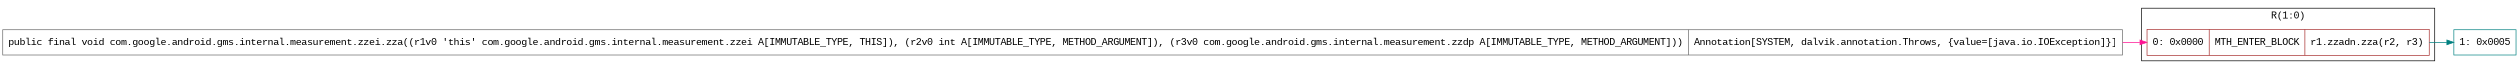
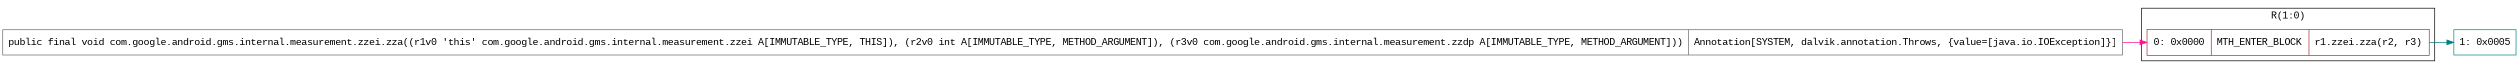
  digraph {
    rankdir=LR
    fontname="Liberation Mono"
    node [shape=record fontname="Liberation Mono"]
    edge [fontname="Liberation Mono"]
-   n1 [color=brown label="{0\:\ 0x0000|MTH_ENTER_BLOCK\l|r1.zzadn.zza(r2, r3)\l}"]
+   n1 [color=brown label="{0\:\ 0x0000|MTH_ENTER_BLOCK\l|r1.zzei.zza(r2, r3)\l}"]
    n2 [color=teal label="{1\:\ 0x0005}"]
    n3 [label="{public final void com.google.android.gms.internal.measurement.zzei.zza((r1v0 'this' com.google.android.gms.internal.measurement.zzei A[IMMUTABLE_TYPE, THIS]), (r2v0 int A[IMMUTABLE_TYPE, METHOD_ARGUMENT]), (r3v0 com.google.android.gms.internal.measurement.zzdp A[IMMUTABLE_TYPE, METHOD_ARGUMENT]))  | Annotation[SYSTEM, dalvik.annotation.Throws, \{value=[java.io.IOException]\}]\l}" color=gray40]
    subgraph cluster_1 {
      label="R(1:0)"
      n1
    }
    n1 -> n2 [color=teal]
    n3 -> n1 [color=deeppink]
  }
